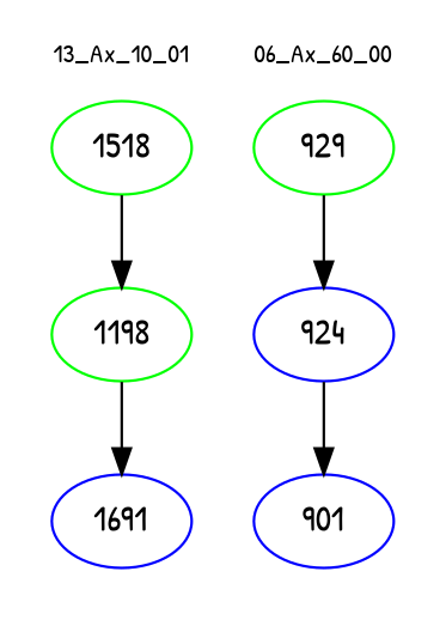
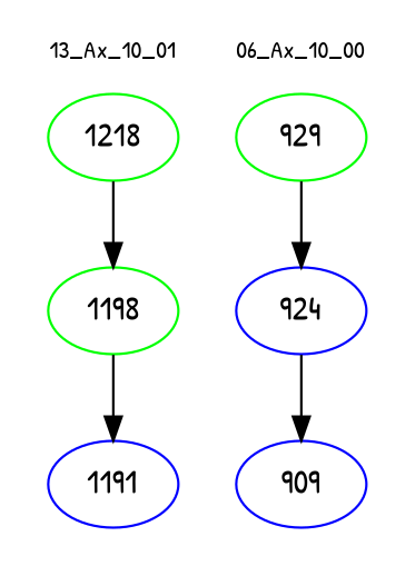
  digraph {
    fontname="Patrick Hand"
    node [color=green fontname="Patrick Hand"]
    edge [color=black fontname="Patrick Hand"]
-   n1 [label=1518]
+   n1 [label=1218]
    n2 [label=1198]
-   n3 [color=blue label=1691]
+   n3 [color=blue label=1191]
    n4 [label=929]
    n5 [color=blue label=924]
-   n6 [color=blue label=901]
+   n6 [color=blue label=909]
    subgraph cluster_1 {
      color=white
      fontsize=10
      label="13_Ax_10_01"
      n1
      n2
      n3
    }
    subgraph cluster_2 {
      color=white
      fontsize=10
-     label="06_Ax_60_00"
+     label="06_Ax_10_00"
      n4
      n5
      n6
    }
    n1 -> n2
    n2 -> n3
    n4 -> n5
    n5 -> n6
  }
